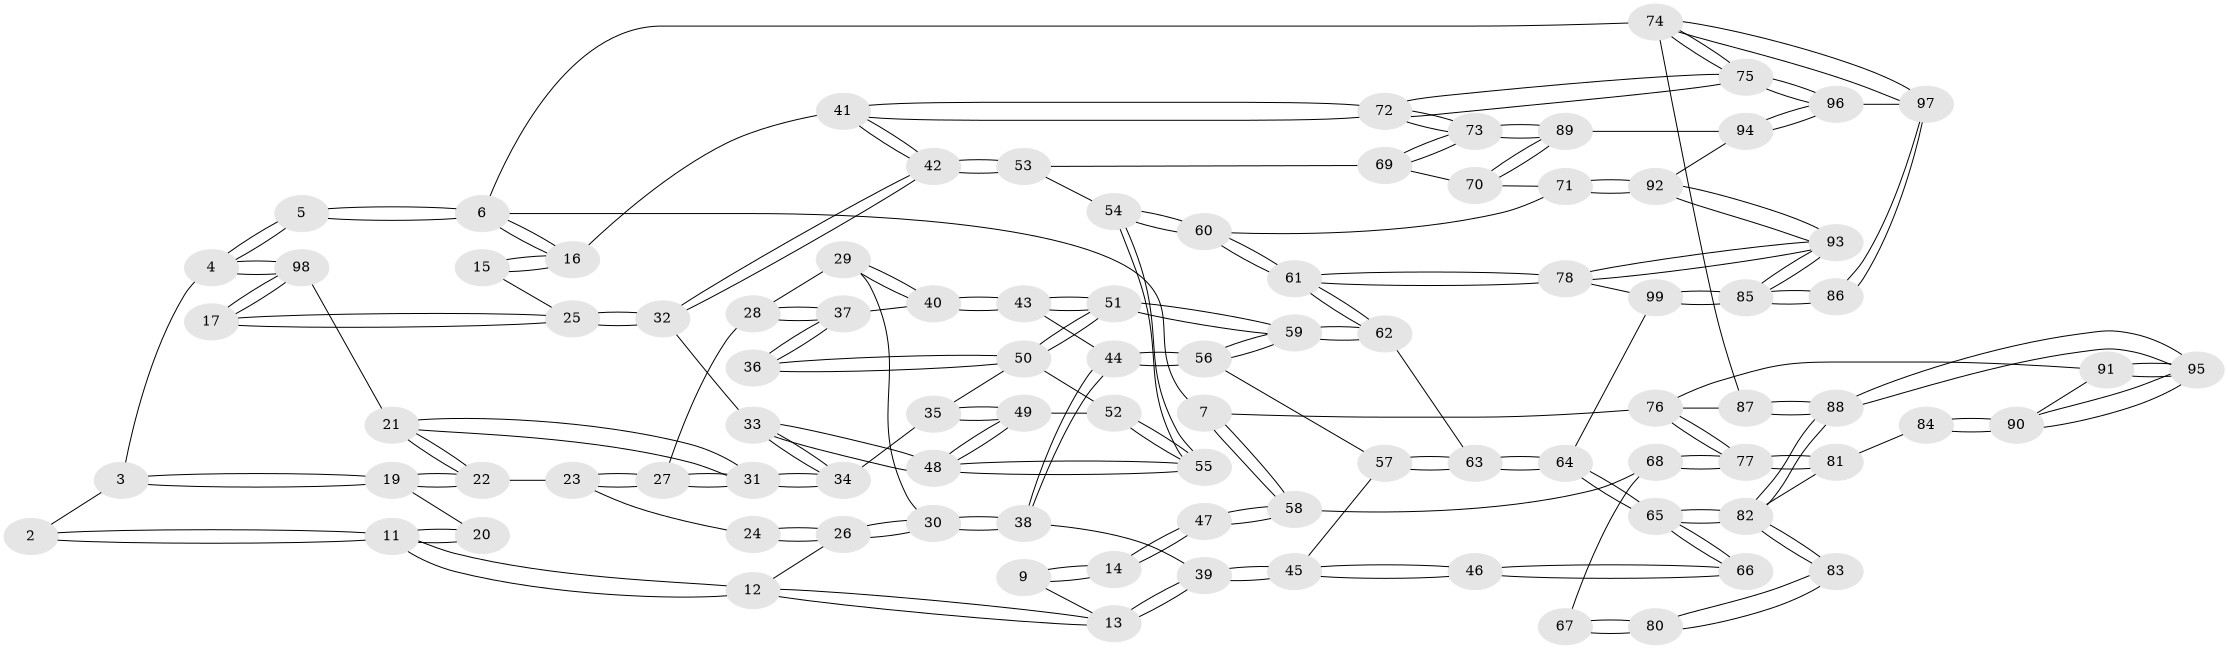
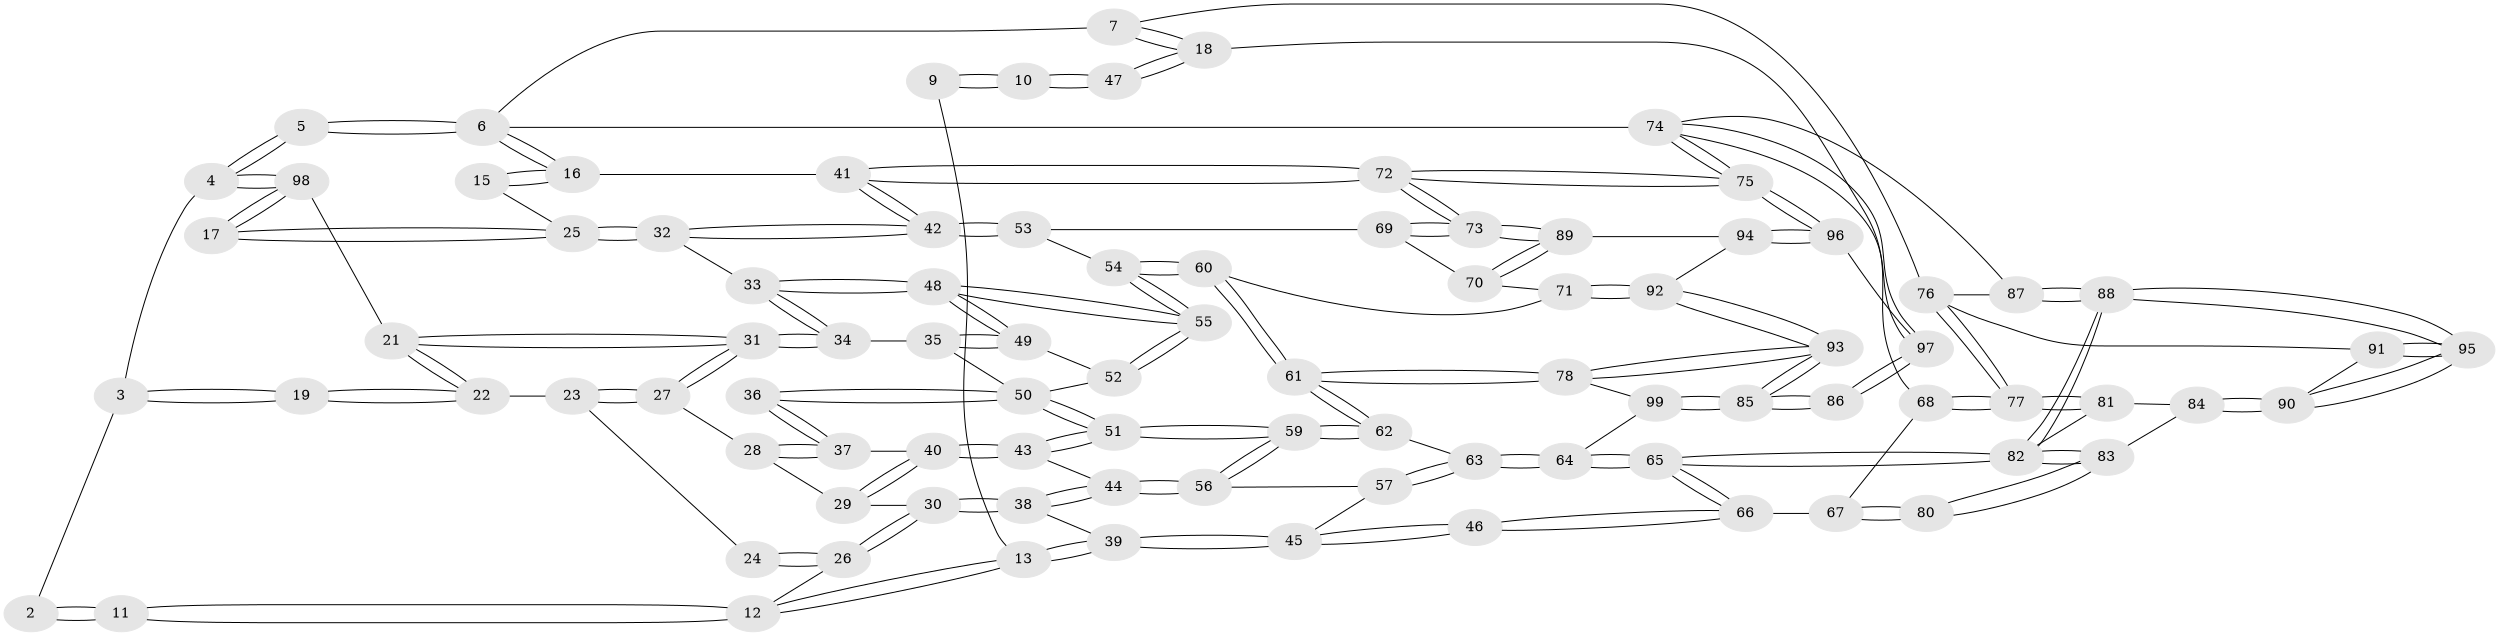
  graph {
    rankdir=LR
    node [color=gray90 style=filled]
    2
    3
    11
    9
-   10 [label=14]
+   10
    13
    4
    19
    12
-   20
    5
    n12 [label=98]
    22
    6
    21
    7
    16
    74
-   58
+   58 [label=18]
    76
    41
    75
    87
    97
    68
    77
    91
    47
    39
    26
    30
    45
    15
    25
    17
    32
    42
    72
    31
    23
    24
    34
    27
    28
    33
    38
    29
    37
    40
    43
    44
    35
    48
    53
    49
    55
    50
    36
    52
    51
    56
    46
    57
    73
    54
    69
    59
    66
    63
    67
    62
    60
    70
    61
    71
    64
    78
    92
    n79 [label=99]
    93
    65
    82
    85
    81
    83
    88
    80
    89
    94
    96
    95
    84
    86
    90
    2 -- 3
    2 -- 11
    2 -- 11
    3 -- 4
    3 -- 19
    3 -- 19
    11 -- 12
    11 -- 12
-   11 -- 20
-   11 -- 20
    9 -- 10
    9 -- 10
    9 -- 13
    10 -- 47
    10 -- 47
    13 -- 39
    13 -- 39
    4 -- 5
    4 -- 5
    4 -- n12
    4 -- n12
-   19 -- 20
    19 -- 22
    19 -- 22
    12 -- 13
    12 -- 13
    12 -- 26
    5 -- 6
    5 -- 6
    n12 -- 21
    22 -- 23
    6 -- 7
    6 -- 16
    6 -- 16
    6 -- 74
    21 -- 22
    21 -- 22
    21 -- 31
    21 -- 31
    7 -- 58
    7 -- 58
    7 -- 76
    16 -- 41
    74 -- 75
    74 -- 75
    74 -- 87
    74 -- 97
    74 -- 97
    58 -- 68
    76 -- 87
    76 -- 77
    76 -- 77
    76 -- 91
    41 -- 42
    41 -- 42
    41 -- 72
    41 -- 72
    75 -- 96
    75 -- 96
    87 -- 88
    87 -- 88
    68 -- 77
    68 -- 77
    77 -- 81
    77 -- 81
    91 -- 95
    91 -- 95
    47 -- 58
    47 -- 58
    39 -- 45
    39 -- 45
    26 -- 30
    26 -- 30
    30 -- 38
    30 -- 38
    45 -- 46
    45 -- 46
    45 -- 57
    15 -- 16
    15 -- 16
    15 -- 25
    25 -- 32
    25 -- 32
    17 -- n12
    17 -- n12
    17 -- 25
    17 -- 25
    32 -- 42
    32 -- 42
    32 -- 33
    42 -- 53
    42 -- 53
    72 -- 75
    72 -- 75
    72 -- 73
    72 -- 73
    31 -- 34
    31 -- 34
    23 -- 24
    23 -- 27
    23 -- 27
    24 -- 26
    24 -- 26
    34 -- 35
    27 -- 31
    27 -- 31
    27 -- 28
    28 -- 29
    28 -- 37
    28 -- 37
    33 -- 34
    33 -- 34
    33 -- 48
    33 -- 48
    38 -- 39
    38 -- 44
    38 -- 44
    29 -- 30
    29 -- 40
    29 -- 40
    37 -- 40
    40 -- 43
    40 -- 43
    43 -- 44
    43 -- 51
    43 -- 51
    44 -- 56
    44 -- 56
    35 -- 49
    35 -- 49
    35 -- 50
    48 -- 49
    48 -- 49
    48 -- 55
    48 -- 55
    53 -- 54
    53 -- 69
    49 -- 52
    50 -- 52
    50 -- 51
    50 -- 51
    36 -- 37
    36 -- 37
    36 -- 50
    36 -- 50
    52 -- 55
    52 -- 55
    51 -- 59
    51 -- 59
    56 -- 57
    56 -- 59
    56 -- 59
    46 -- 66
    46 -- 66
    57 -- 63
    57 -- 63
    73 -- 89
    73 -- 89
    54 -- 55
    54 -- 55
    54 -- 60
    54 -- 60
    69 -- 73
    69 -- 73
    69 -- 70
    59 -- 62
    59 -- 62
+   66 -- 67
    63 -- 64
    63 -- 64
    67 -- 68
    67 -- 80
    67 -- 80
    62 -- 63
    60 -- 61
    60 -- 61
    60 -- 71
    70 -- 71
    70 -- 89
    70 -- 89
    61 -- 62
    61 -- 62
    61 -- 78
    61 -- 78
    71 -- 92
    71 -- 92
    64 -- n79
    64 -- 65
    64 -- 65
    78 -- n79
    78 -- 93
    78 -- 93
    92 -- 93
    92 -- 93
    92 -- 94
    n79 -- 85
    n79 -- 85
    65 -- 66
    65 -- 66
    65 -- 82
    65 -- 82
    82 -- 81
    82 -- 83
    82 -- 83
    82 -- 88
    82 -- 88
    85 -- 93
    85 -- 93
    85 -- 86
    85 -- 86
    81 -- 84
+   83 -- 84
    88 -- 95
    88 -- 95
    80 -- 83
    80 -- 83
    89 -- 94
    94 -- 96
    94 -- 96
    96 -- 97
    84 -- 90
    84 -- 90
    86 -- 97
    86 -- 97
    90 -- 91
    90 -- 95
    90 -- 95
  }
